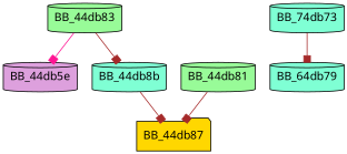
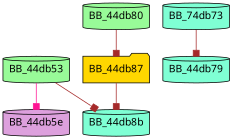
  digraph {
    fontname="Noto Sans"
    node [fillcolor=aquamarine fontname="Noto Sans" shape=cylinder style=filled]
    edge [arrowhead=box color=brown fontname="Noto Sans"]
-   BB_44db53 [fillcolor=palegreen label=BB_44db83]
+   BB_44db53 [fillcolor=palegreen]
    BB_44db5e [fillcolor=plum]
    BB_44db8b
    n4 [label=BB_74db73]
-   BB_44db79 [label=BB_64db79]
-   BB_44db81 [fillcolor=palegreen]
+   BB_44db79
+   BB_44db81 [fillcolor=palegreen label=BB_44db80]
    BB_44db87 [fillcolor=gold shape=folder]
    BB_44db53 -> BB_44db5e [color=deeppink]
    BB_44db53 -> BB_44db8b
    n4 -> BB_44db79
    BB_44db81 -> BB_44db87
-   BB_44db8b -> BB_44db87
+   BB_44db87 -> BB_44db8b
  }
